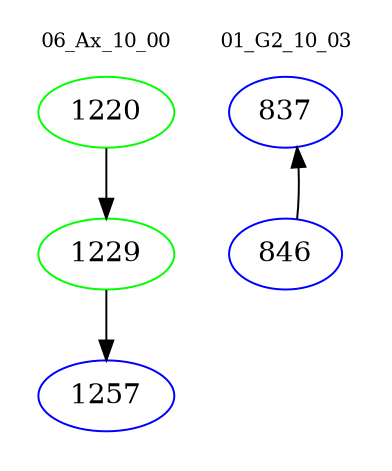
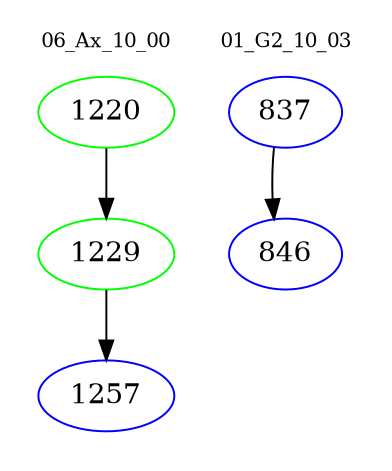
  digraph {
    node [color=blue]
    edge [color=black]
    n1 [color=green label=1220]
    n2 [color=green label=1229]
    n3 [label=1257]
    n4 [label=837]
    n5 [label=846]
    subgraph cluster_1 {
      color=white
      fontsize=10
      label="06_Ax_10_00"
      n1
      n2
      n3
    }
    subgraph cluster_2 {
      color=white
      fontsize=10
      label="01_G2_10_03"
      n4
      n5
    }
    n1 -> n2
    n2 -> n3
-   n5 -> n4
+   n4 -> n5
  }
